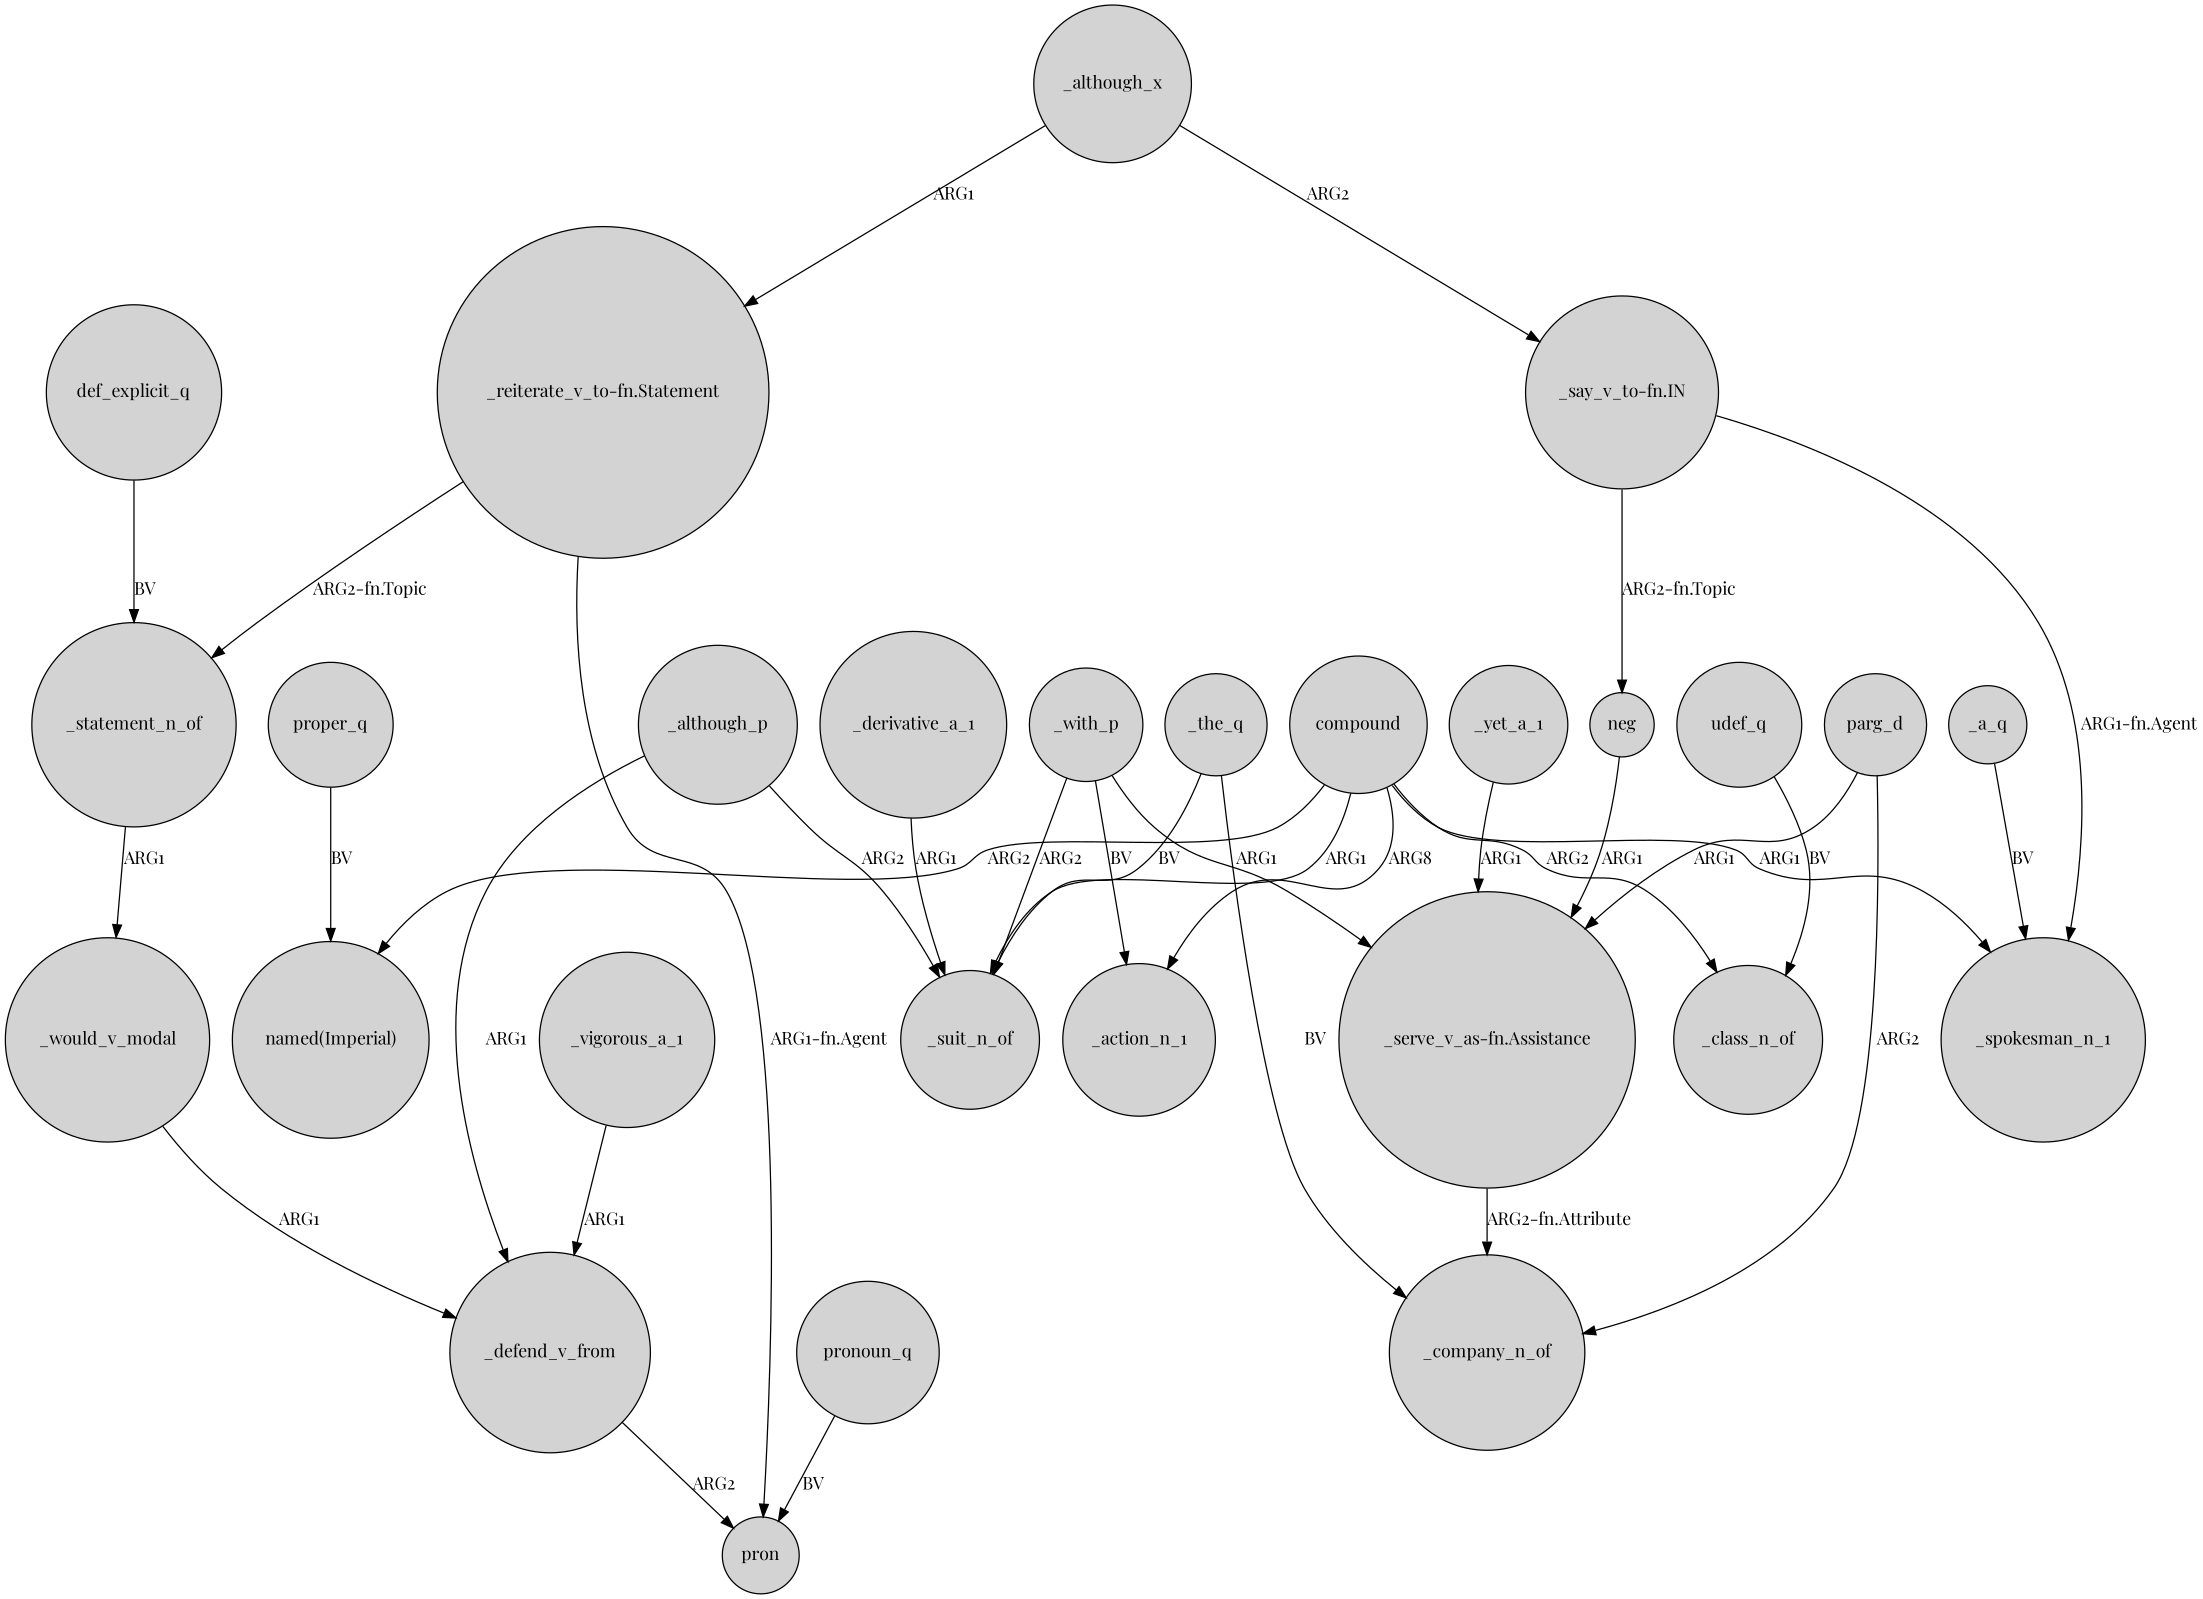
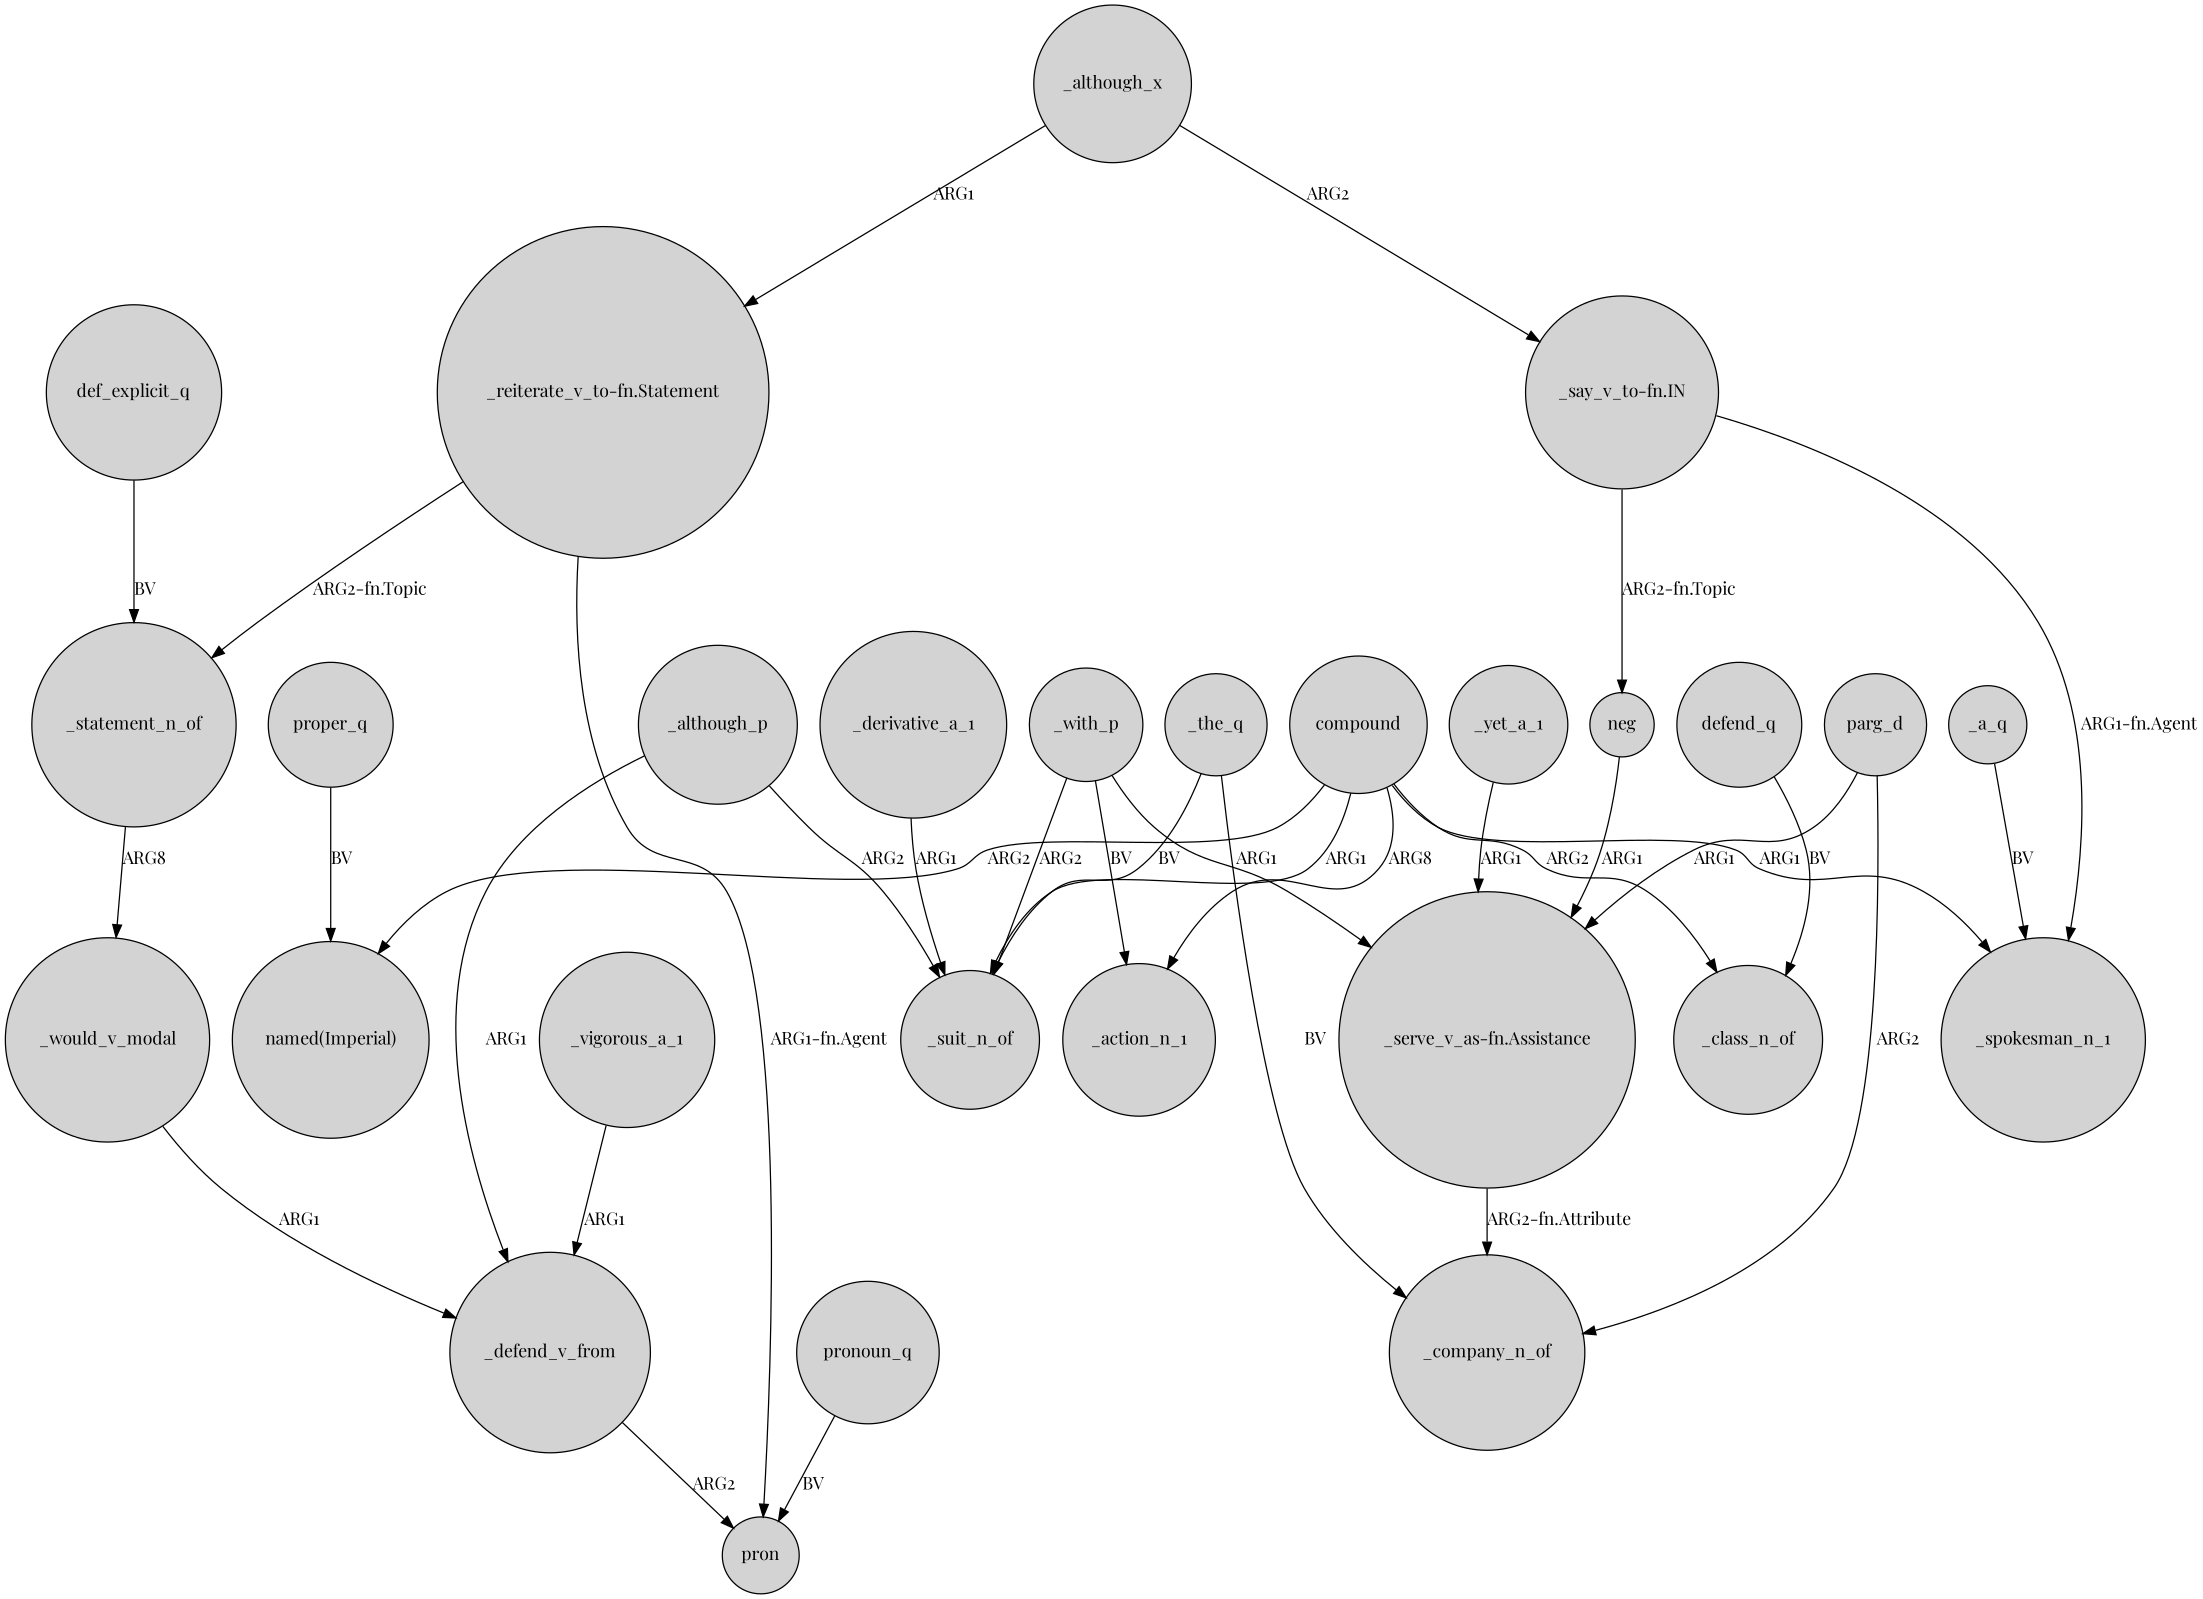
  digraph {
    fontname="Playfair Display"
    node [fontname="Playfair Display" shape=circle style=filled]
    edge [fontname="Playfair Display"]
    proper_q
    "named(Imperial)"
    compound
    _suit_n_of
    _class_n_of
    _spokesman_n_1
    _action_n_1
    "_serve_v_as-fn.Assistance"
    _company_n_of
    _derivative_a_1
    n11 [label=_although_p]
    _defend_v_from
    pron
-   udef_q
+   udef_q [label=defend_q]
    _would_v_modal
    _the_q
    _statement_n_of
    _although_x
    "_reiterate_v_to-fn.Statement"
    "_say_v_to-fn.IN"
    neg
    _with_p
    _vigorous_a_1
    _yet_a_1
    pronoun_q
    parg_d
    _a_q
    def_explicit_q
    proper_q -> "named(Imperial)" [label=BV]
    compound -> "named(Imperial)" [label=ARG2]
    compound -> _suit_n_of [label=ARG1]
    compound -> _class_n_of [label=ARG2]
    compound -> _spokesman_n_1 [label=ARG1]
    compound -> _action_n_1 [label=ARG8]
    "_serve_v_as-fn.Assistance" -> _company_n_of [label="ARG2-fn.Attribute"]
    _derivative_a_1 -> _suit_n_of [label=ARG1]
    n11 -> _suit_n_of [label=ARG2]
    n11 -> _defend_v_from [label=ARG1]
    _defend_v_from -> pron [label=ARG2]
    udef_q -> _class_n_of [label=BV]
    _would_v_modal -> _defend_v_from [label=ARG1]
    _the_q -> _suit_n_of [label=BV]
    _the_q -> _company_n_of [label=BV]
-   _statement_n_of -> _would_v_modal [label=ARG1]
+   _statement_n_of -> _would_v_modal [label=ARG8]
    _although_x -> "_reiterate_v_to-fn.Statement" [label=ARG1]
    _although_x -> "_say_v_to-fn.IN" [label=ARG2]
    "_reiterate_v_to-fn.Statement" -> pron [label="ARG1-fn.Agent"]
    "_reiterate_v_to-fn.Statement" -> _statement_n_of [label="ARG2-fn.Topic"]
    "_say_v_to-fn.IN" -> _spokesman_n_1 [label="ARG1-fn.Agent"]
    "_say_v_to-fn.IN" -> neg [label="ARG2-fn.Topic"]
    neg -> "_serve_v_as-fn.Assistance" [label=ARG1]
    _with_p -> _suit_n_of [label=ARG2]
    _with_p -> _action_n_1 [label=BV]
    _with_p -> "_serve_v_as-fn.Assistance" [label=ARG1]
    _vigorous_a_1 -> _defend_v_from [label=ARG1]
    _yet_a_1 -> "_serve_v_as-fn.Assistance" [label=ARG1]
    pronoun_q -> pron [label=BV]
    parg_d -> "_serve_v_as-fn.Assistance" [label=ARG1]
    parg_d -> _company_n_of [label=ARG2]
    _a_q -> _spokesman_n_1 [label=BV]
    def_explicit_q -> _statement_n_of [label=BV]
  }
